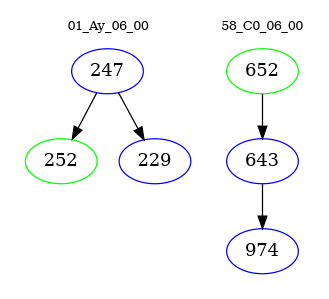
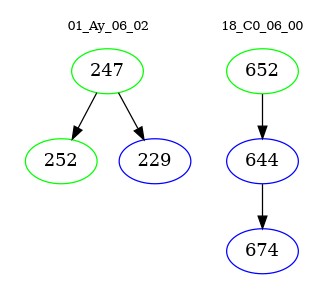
  digraph {
    node [color=blue]
    edge [color=black]
    n1 [color=green label=252]
-   n2 [label=247]
+   n2 [color=green label=247]
    n3 [label=229]
    n4 [color=green label=652]
-   n5 [label=643]
-   n6 [label=974]
+   n5 [label=644]
+   n6 [label=674]
    subgraph cluster_1 {
      color=white
      fontsize=10
-     label="01_Ay_06_00"
+     label="01_Ay_06_02"
      n1
      n2
      n3
    }
    subgraph cluster_2 {
      color=white
      fontsize=10
-     label="58_C0_06_00"
+     label="18_C0_06_00"
      n4
      n5
      n6
    }
    n2 -> n1
    n2 -> n3
    n4 -> n5
    n5 -> n6
  }
